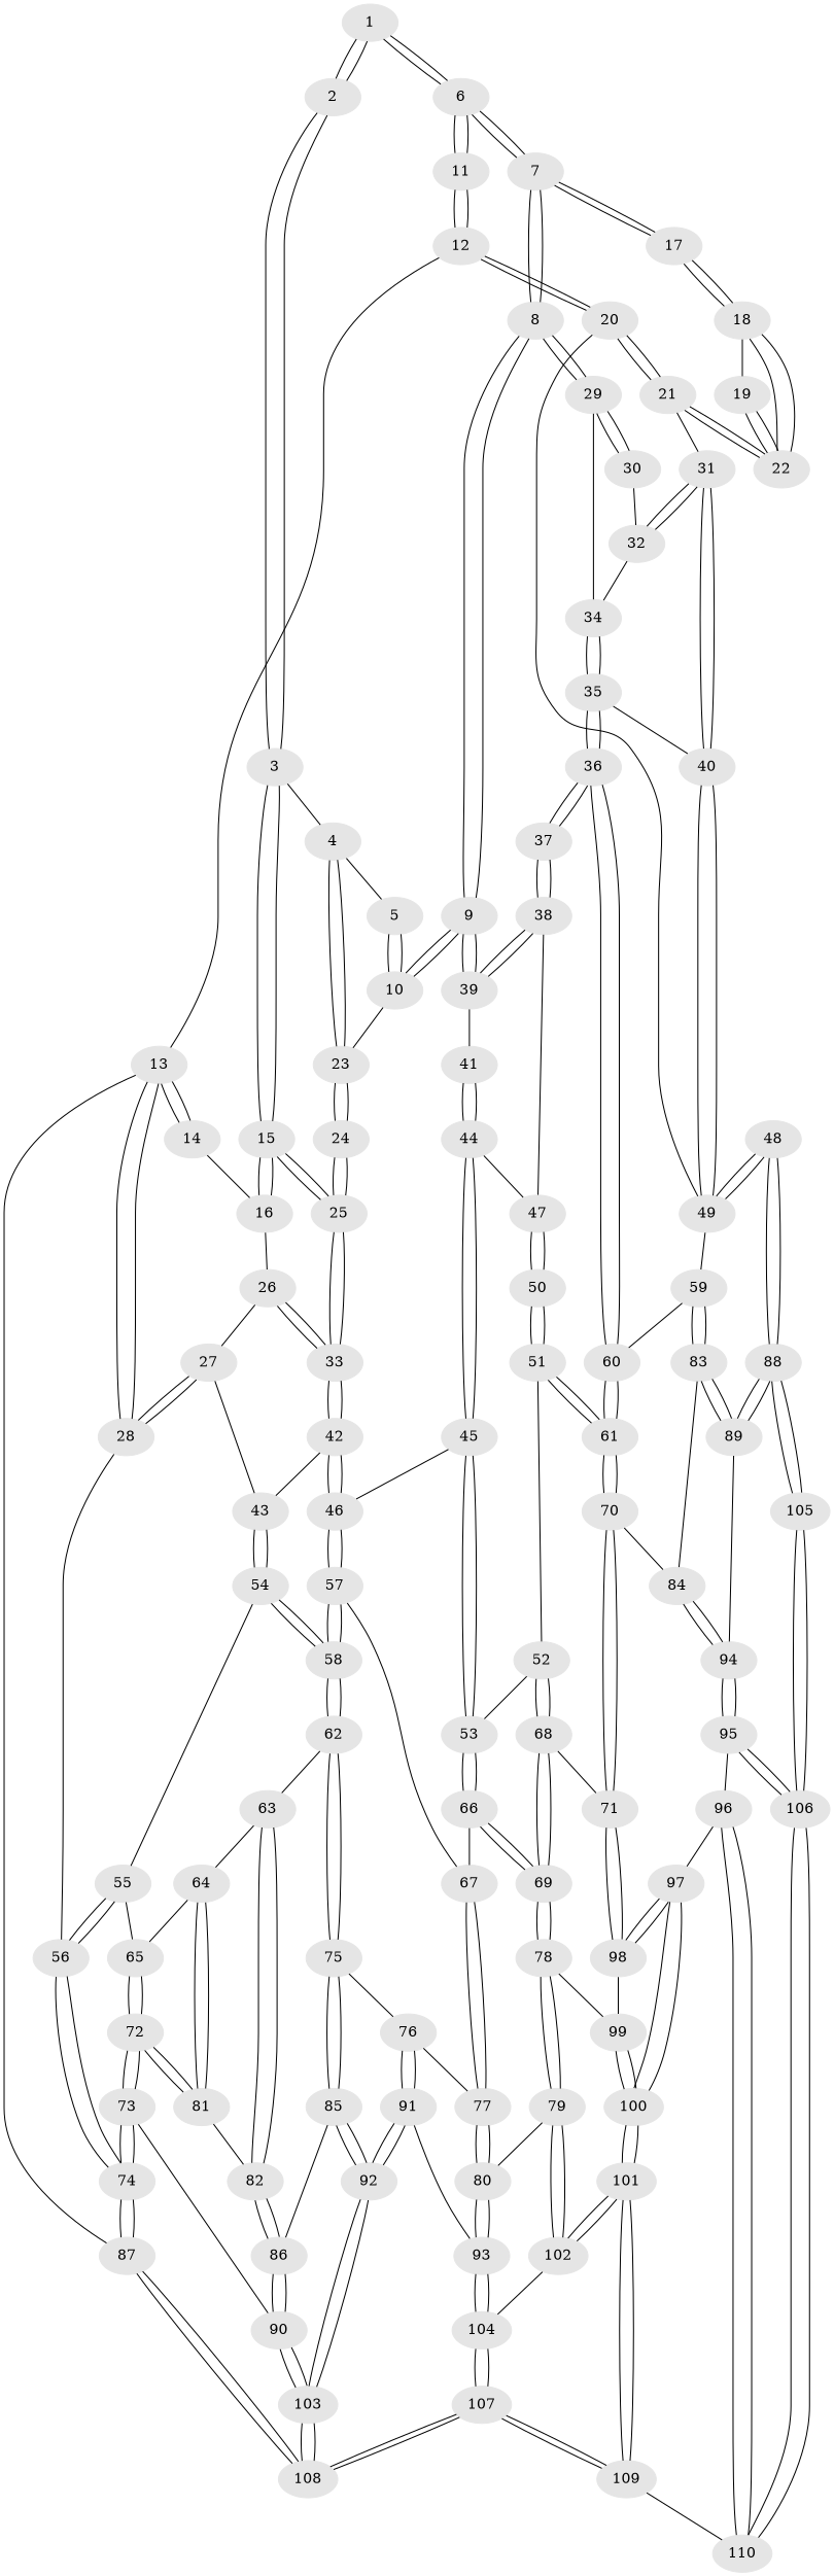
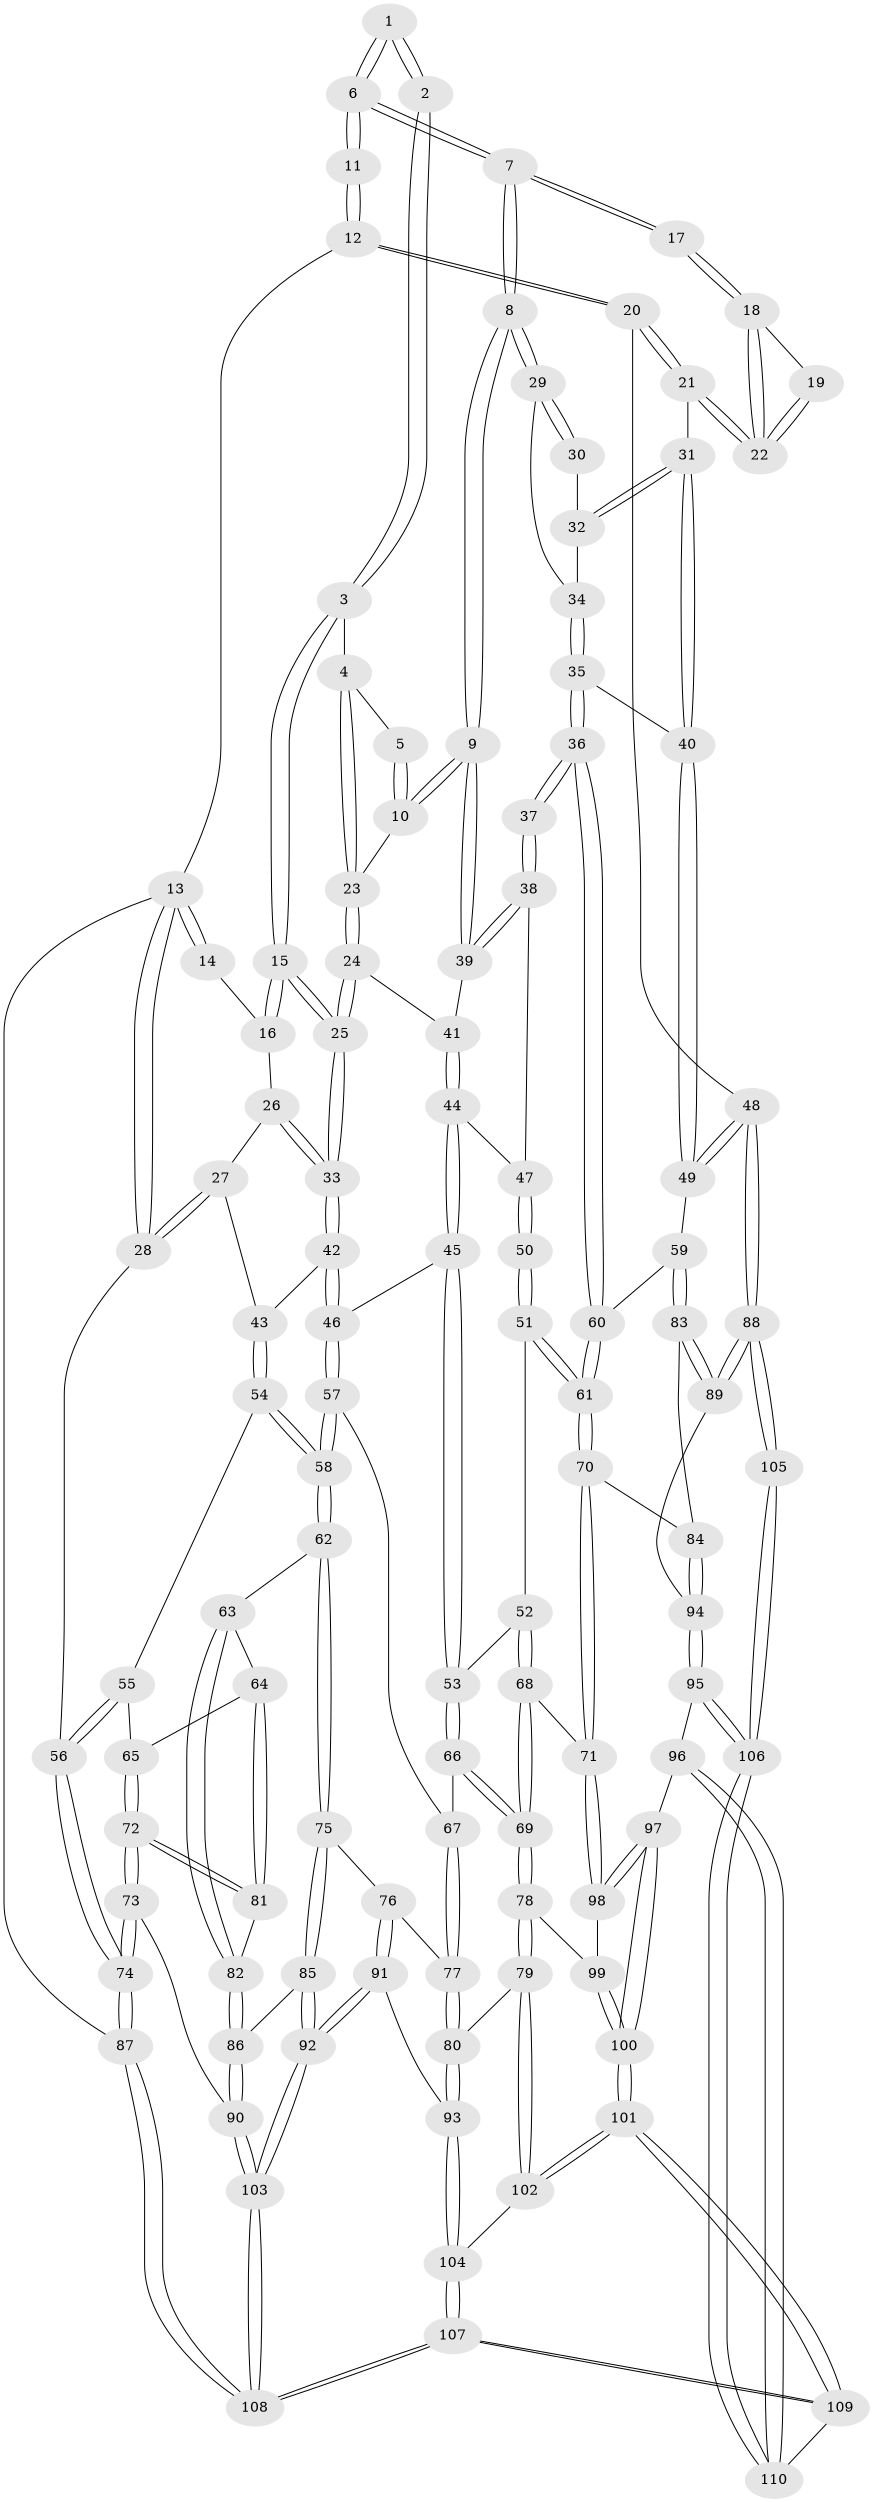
  graph {
    node [color=gray90 style=filled]
    1
    2
    6
    3
    7
    11
    4
    15
    5
    23
    16
    25
    10
    24
    8
    17
    12
    9
    29
    18
    39
    30
    34
    41
    13
    20
    14
    28
    87
    21
    48
    105
    106
    56
    108
    26
    33
    27
    19
    22
    31
    49
    88
    32
    40
    44
    42
    43
    54
    74
    35
    46
    36
    37
    60
    38
    61
    47
    50
    51
    59
    45
    57
    55
    58
    53
    66
    67
    89
    83
    52
    68
    70
    69
    71
    65
    62
    72
    77
    63
    75
    84
    64
    82
    76
    85
    81
    86
    73
    78
    80
    98
    79
    99
    94
    90
    103
    91
    92
    93
    102
    100
    104
    95
    107
    96
    97
    110
    101
    109
    1 -- 2
    1 -- 2
    1 -- 6
    1 -- 6
    2 -- 3
    2 -- 3
    6 -- 7
    6 -- 7
    6 -- 11
    6 -- 11
    3 -- 4
    3 -- 15
    3 -- 15
    7 -- 8
    7 -- 8
    7 -- 17
    7 -- 17
    11 -- 12
    11 -- 12
    4 -- 5
    4 -- 23
    4 -- 23
    15 -- 16
    15 -- 16
    15 -- 25
    15 -- 25
    5 -- 10
    5 -- 10
    23 -- 24
    23 -- 24
    16 -- 26
    25 -- 33
    25 -- 33
    10 -- 23
    24 -- 25
    24 -- 25
+   24 -- 41
    8 -- 9
    8 -- 9
    8 -- 29
    8 -- 29
    17 -- 18
    17 -- 18
    12 -- 13
    12 -- 20
    12 -- 20
    9 -- 10
    9 -- 10
    9 -- 39
    9 -- 39
    29 -- 30
    29 -- 30
    29 -- 34
    18 -- 19
    18 -- 22
    18 -- 22
    39 -- 41
    30 -- 32
    34 -- 35
    34 -- 35
    41 -- 44
    41 -- 44
    13 -- 14
    13 -- 14
    13 -- 28
    13 -- 28
    13 -- 87
    20 -- 21
    20 -- 21
-   20 -- 49
+   20 -- 48
    14 -- 16
    28 -- 56
    87 -- 108
    87 -- 108
    21 -- 22
    21 -- 22
    21 -- 31
    48 -- 49
    48 -- 49
    48 -- 88
    48 -- 88
    105 -- 106
    105 -- 106
    106 -- 110
    106 -- 110
    56 -- 74
    56 -- 74
    26 -- 33
    26 -- 33
    26 -- 27
    33 -- 42
    33 -- 42
    27 -- 28
    27 -- 28
    27 -- 43
    19 -- 22
    19 -- 22
    31 -- 32
    31 -- 32
    31 -- 40
    31 -- 40
    49 -- 59
    88 -- 105
    88 -- 105
    88 -- 89
    88 -- 89
    32 -- 34
    40 -- 49
    40 -- 49
    44 -- 47
    44 -- 45
    44 -- 45
    42 -- 43
    42 -- 46
    42 -- 46
    43 -- 54
    43 -- 54
    54 -- 55
    54 -- 58
    54 -- 58
    74 -- 87
    74 -- 87
    35 -- 40
    35 -- 36
    35 -- 36
    46 -- 57
    46 -- 57
    36 -- 37
    36 -- 37
    36 -- 60
    36 -- 60
    37 -- 38
    37 -- 38
    60 -- 61
    60 -- 61
    38 -- 39
    38 -- 39
    38 -- 47
    61 -- 70
    61 -- 70
    47 -- 50
    47 -- 50
    50 -- 51
    50 -- 51
    51 -- 61
    51 -- 61
    51 -- 52
    59 -- 60
    59 -- 83
    59 -- 83
    45 -- 46
    45 -- 53
    45 -- 53
    57 -- 58
    57 -- 58
    57 -- 67
    55 -- 56
    55 -- 56
    55 -- 65
    58 -- 62
    58 -- 62
    53 -- 66
    53 -- 66
    66 -- 67
    66 -- 69
    66 -- 69
    67 -- 77
    67 -- 77
    89 -- 94
    83 -- 89
    83 -- 89
    83 -- 84
    52 -- 53
    52 -- 68
    52 -- 68
    68 -- 69
    68 -- 69
    68 -- 71
    70 -- 71
    70 -- 71
    70 -- 84
    69 -- 78
    69 -- 78
    71 -- 98
    71 -- 98
    65 -- 72
    65 -- 72
    62 -- 63
    62 -- 75
    62 -- 75
    72 -- 81
    72 -- 81
    72 -- 73
    72 -- 73
    77 -- 80
    77 -- 80
    63 -- 64
    63 -- 82
    63 -- 82
    75 -- 76
    75 -- 85
    75 -- 85
    84 -- 94
    84 -- 94
    64 -- 65
    64 -- 81
    64 -- 81
    82 -- 86
    82 -- 86
    76 -- 77
    76 -- 91
    76 -- 91
    85 -- 86
    85 -- 92
    85 -- 92
    81 -- 82
    86 -- 90
    86 -- 90
    73 -- 74
    73 -- 74
    73 -- 90
    78 -- 79
    78 -- 79
    78 -- 99
    80 -- 93
    80 -- 93
    98 -- 99
    79 -- 80
    79 -- 102
    79 -- 102
    99 -- 100
    99 -- 100
    94 -- 95
    94 -- 95
    90 -- 103
    90 -- 103
    103 -- 108
    103 -- 108
    91 -- 92
    91 -- 92
    91 -- 93
    92 -- 103
    92 -- 103
    93 -- 104
    93 -- 104
    102 -- 104
    100 -- 101
    100 -- 101
    104 -- 107
    104 -- 107
    95 -- 106
    95 -- 106
    95 -- 96
    107 -- 108
    107 -- 108
    107 -- 109
    107 -- 109
    96 -- 97
    96 -- 110
    96 -- 110
    97 -- 98
    97 -- 98
    97 -- 100
    97 -- 100
    101 -- 102
    101 -- 102
    101 -- 109
    101 -- 109
    109 -- 110
  }
